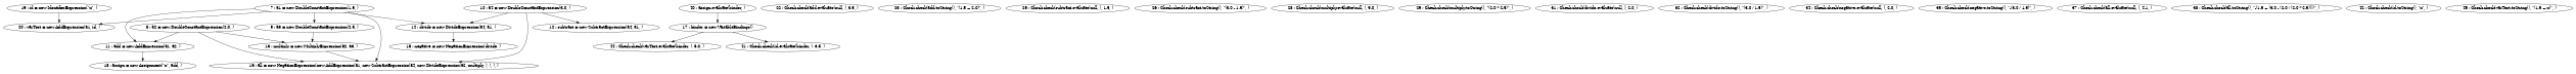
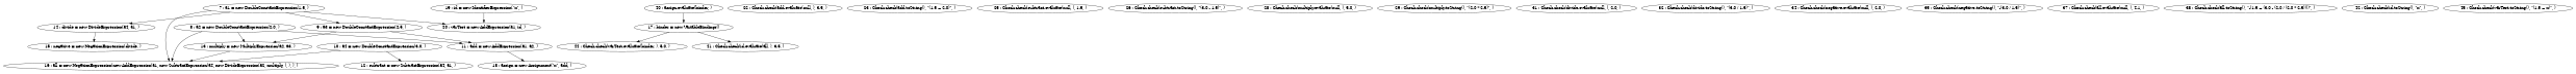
  digraph {
    "7 : a1 = new DoubleConstantExpression(1.5, )"
    "11 : add = new AddExpression(a1, a2, )"
    "14 : divide = new DivideExpression(a4, a1, )"
    "16 : all = new NegationExpression(new AddExpression(a1, new SubtractExpression(a4, new DivideExpression(a2, multiply, ), ), ), )"
    "20 : varTest = new AddExpression(a1, id, )"
    "9 : a3 = new DoubleConstantExpression(2.5, )"
    "18 : assign = new Assignment(\"x\", add, )"
    "15 : negative = new NegationExpression(divide, )"
    "8 : a2 = new DoubleConstantExpression(2.0, )"
    "13 : multiply = new MultiplyExpression(a2, a3, )"
    "10 : a4 = new DoubleConstantExpression(3.0, )"
    "12 : subtract = new SubtractExpression(a4, a1, )"
    "17 : binder = new VariableBindings()"
    "44 : Check.check(varTest.evaluate(binder, ), 5.0, )"
-   "41 : Check.check(id.evaluate(binder, ), 3.5, )"
+   "41 : Check.check(id.evaluate(binder, ), 3.5, )" [label="41 : Check.check(id.evaluate(all, ), 3.5, )"]
    "40 : assign.evaluate(binder, )"
    "19 : id = new IdentifierExpression(\"x\", )"
    "22 : Check.check(add.evaluate(null, ), 3.5, )"
    "23 : Check.check(add.toString(), \"(1.5 + 2.0)\", )"
    "25 : Check.check(subtract.evaluate(null, ), 1.5, )"
    "26 : Check.check(subtract.toString(), \"(3.0 - 1.5)\", )"
    "28 : Check.check(multiply.evaluate(null, ), 5.0, )"
    "29 : Check.check(multiply.toString(), \"(2.0 * 2.5)\", )"
    "31 : Check.check(divide.evaluate(null, ), 2.0, )"
    "32 : Check.check(divide.toString(), \"(3.0 / 1.5)\", )"
    "34 : Check.check(negative.evaluate(null, ), 2.0, )"
    "35 : Check.check(negative.toString(), \"-(3.0 / 1.5)\", )"
    "37 : Check.check(all.evaluate(null, ), 4.1, )"
    "38 : Check.check(all.toString(), \"-(1.5 + (3.0 - (2.0 / (2.0 * 2.5))))\", )"
    "42 : Check.check(id.toString(), \"x\", )"
    "45 : Check.check(varTest.toString(), \"(1.5 + x)\", )"
-   "7 : a1 = new DoubleConstantExpression(1.5, )" -> "11 : add = new AddExpression(a1, a2, )"
+   "9 : a3 = new DoubleConstantExpression(2.5, )" -> "11 : add = new AddExpression(a1, a2, )"
    "7 : a1 = new DoubleConstantExpression(1.5, )" -> "14 : divide = new DivideExpression(a4, a1, )"
    "7 : a1 = new DoubleConstantExpression(1.5, )" -> "16 : all = new NegationExpression(new AddExpression(a1, new SubtractExpression(a4, new DivideExpression(a2, multiply, ), ), ), )"
    "7 : a1 = new DoubleConstantExpression(1.5, )" -> "20 : varTest = new AddExpression(a1, id, )"
    "7 : a1 = new DoubleConstantExpression(1.5, )" -> "9 : a3 = new DoubleConstantExpression(2.5, )"
    "11 : add = new AddExpression(a1, a2, )" -> "18 : assign = new Assignment(\"x\", add, )"
    "14 : divide = new DivideExpression(a4, a1, )" -> "15 : negative = new NegationExpression(divide, )"
    "9 : a3 = new DoubleConstantExpression(2.5, )" -> "13 : multiply = new MultiplyExpression(a2, a3, )"
    "8 : a2 = new DoubleConstantExpression(2.0, )" -> "11 : add = new AddExpression(a1, a2, )"
    "8 : a2 = new DoubleConstantExpression(2.0, )" -> "16 : all = new NegationExpression(new AddExpression(a1, new SubtractExpression(a4, new DivideExpression(a2, multiply, ), ), ), )"
    "8 : a2 = new DoubleConstantExpression(2.0, )" -> "13 : multiply = new MultiplyExpression(a2, a3, )"
    "13 : multiply = new MultiplyExpression(a2, a3, )" -> "16 : all = new NegationExpression(new AddExpression(a1, new SubtractExpression(a4, new DivideExpression(a2, multiply, ), ), ), )"
-   "10 : a4 = new DoubleConstantExpression(3.0, )" -> "14 : divide = new DivideExpression(a4, a1, )"
    "10 : a4 = new DoubleConstantExpression(3.0, )" -> "16 : all = new NegationExpression(new AddExpression(a1, new SubtractExpression(a4, new DivideExpression(a2, multiply, ), ), ), )"
    "10 : a4 = new DoubleConstantExpression(3.0, )" -> "12 : subtract = new SubtractExpression(a4, a1, )"
    "17 : binder = new VariableBindings()" -> "44 : Check.check(varTest.evaluate(binder, ), 5.0, )"
    "17 : binder = new VariableBindings()" -> "41 : Check.check(id.evaluate(binder, ), 3.5, )"
    "40 : assign.evaluate(binder, )" -> "17 : binder = new VariableBindings()"
    "19 : id = new IdentifierExpression(\"x\", )" -> "20 : varTest = new AddExpression(a1, id, )"
  }
